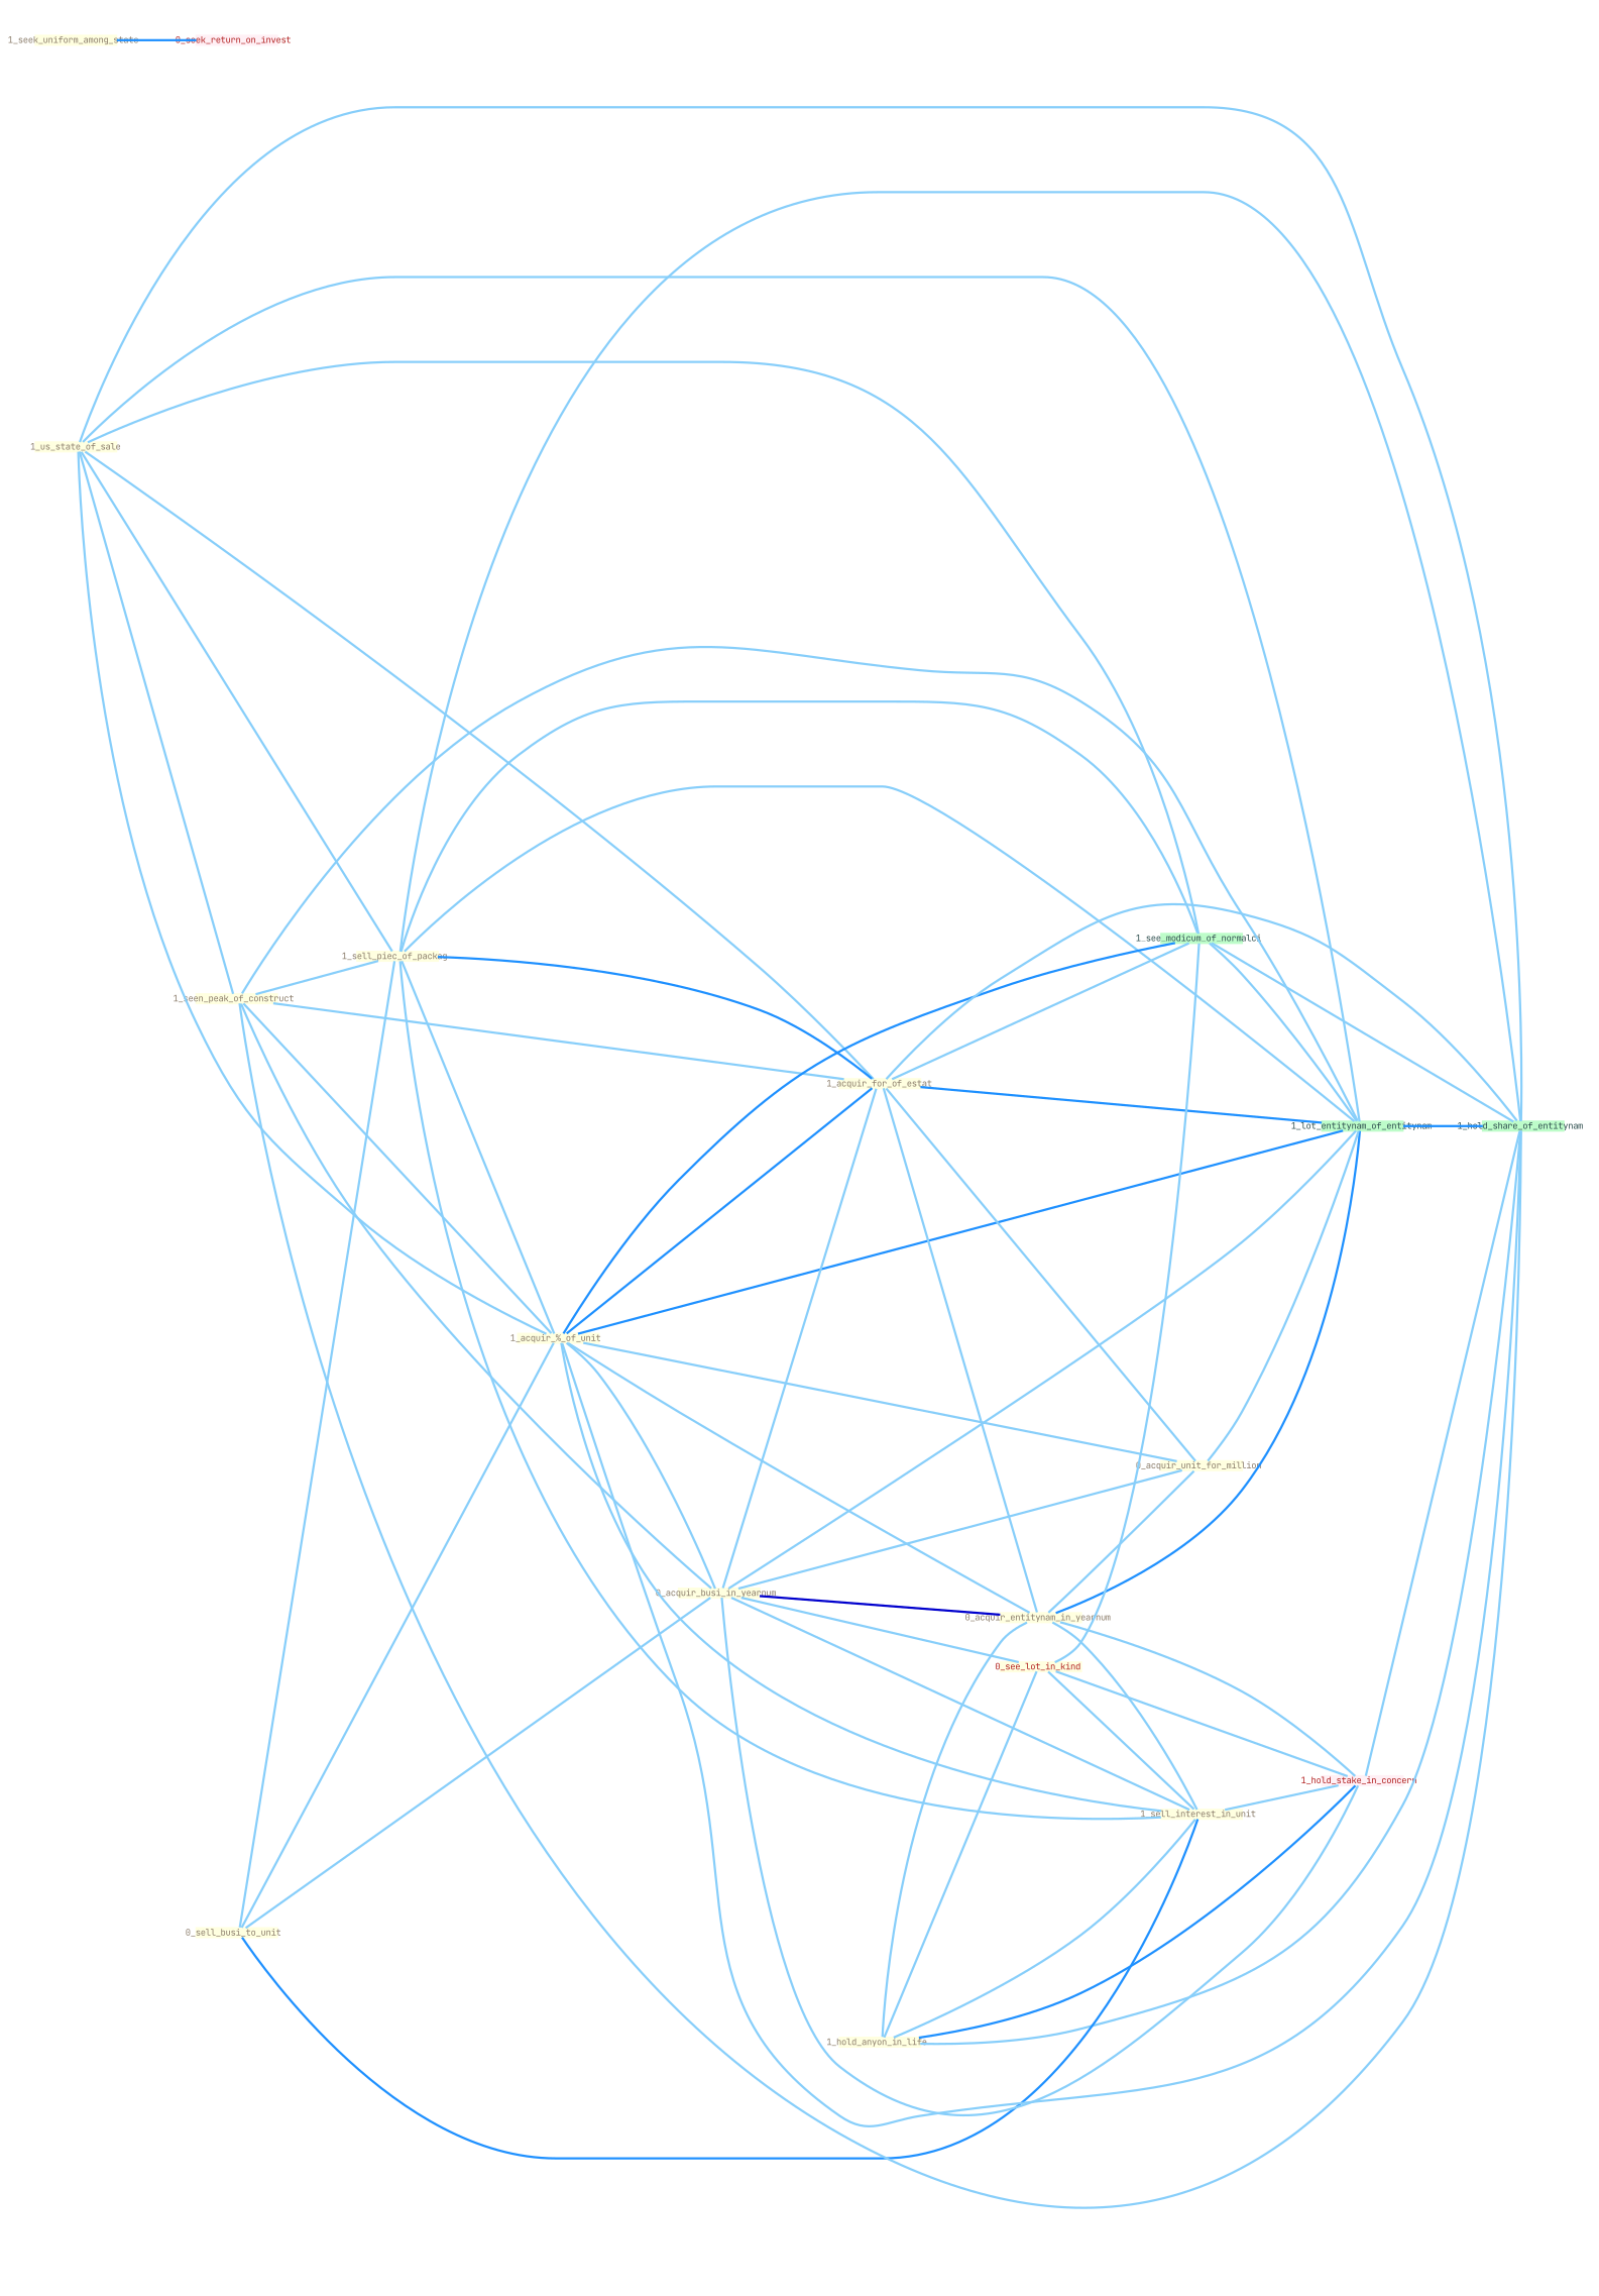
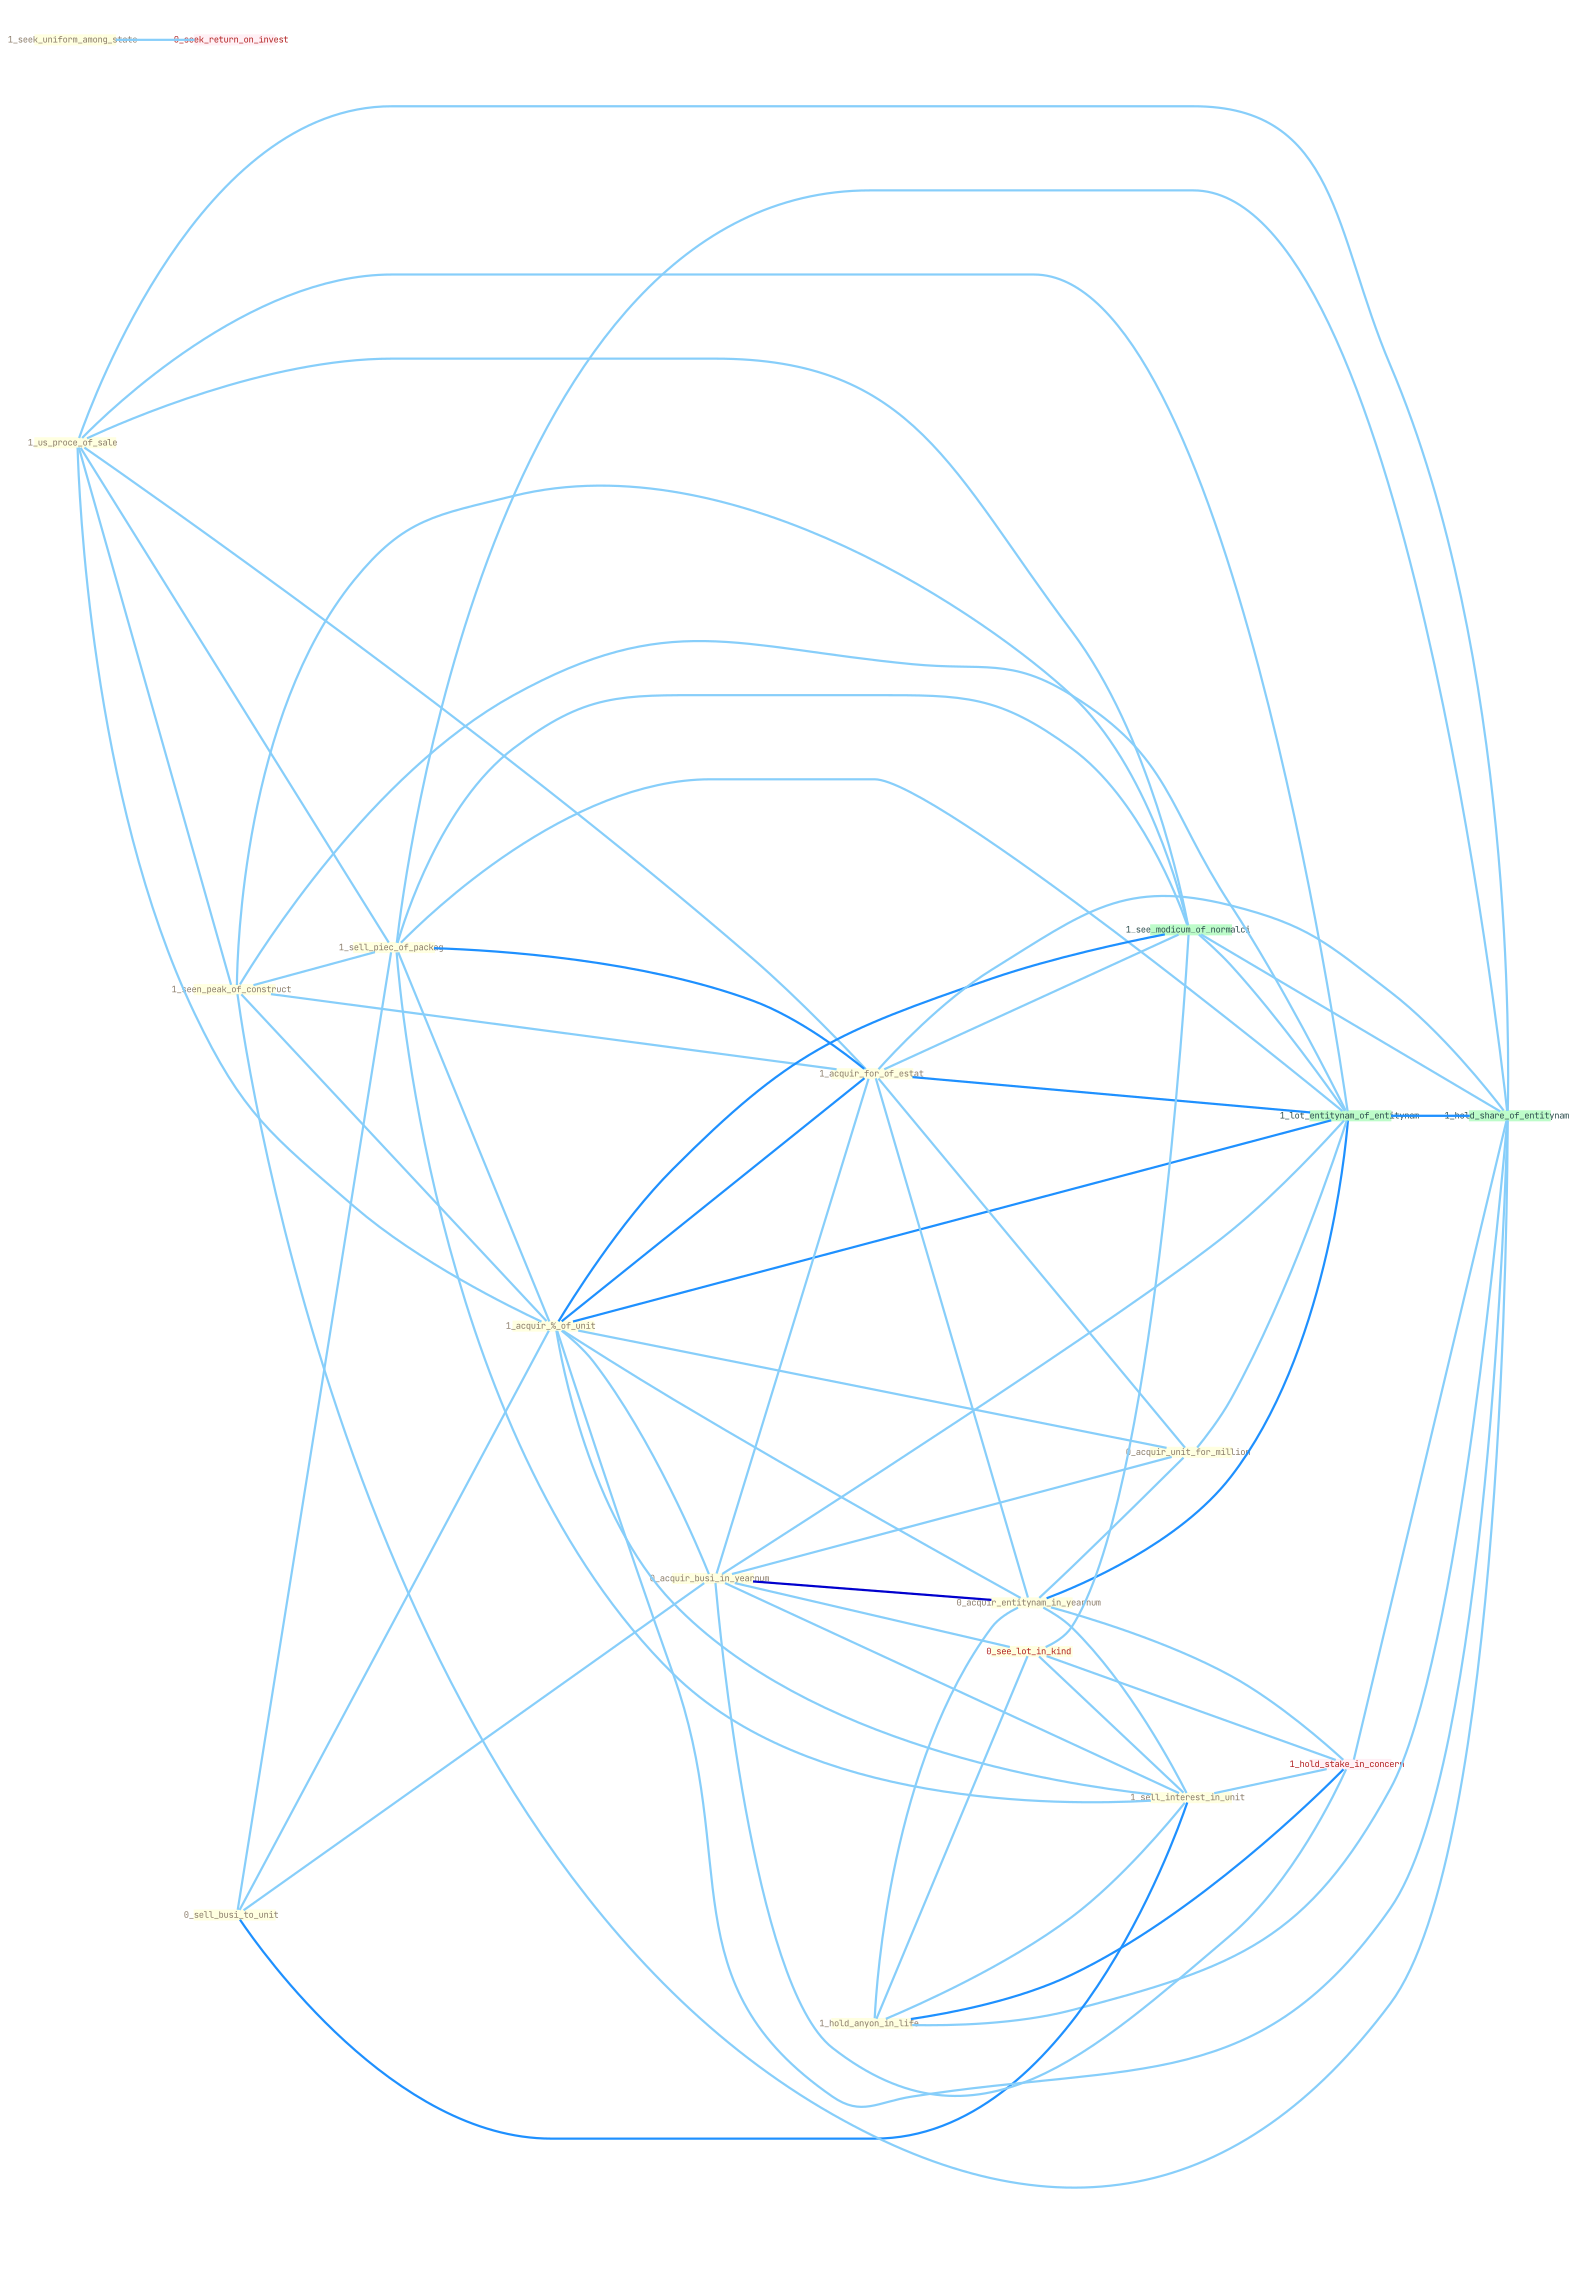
  graph {
    fontname="JetBrains Mono"
    rankdir=LR
    node [color="#ffffe0" fixedsize=true fontcolor="#8b7d6b" fontname="JetBrains Mono" fontsize=4 shape=polygon style=filled]
    edge [color="#87cefa" fontname="JetBrains Mono" w=1]
-   "1_us_proce_of_sale " [height=.06 width=.5 label="1_us_state_of_sale"]
+   "1_us_proce_of_sale " [height=.06 width=.5]
    "1_hold_anyon_in_life " [height=.06 width=.5]
    "0_sell_busi_to_unit " [height=.06 width=.5]
    "1_seen_peak_of_construct " [height=.06 width=.5]
    "1_sell_piec_of_packag " [height=.06 width=.5]
    "1_seek_uniform_among_state " [height=.06 width=.5]
    "1_acquir_%_of_unit " [height=.06 width=.5]
    "0_acquir_busi_in_yearnum " [height=.06 width=.5]
    n9 [height=.06 label="1_acquir_for_of_estat" width=.5]
    "0_acquir_entitynam_in_yearnum " [height=.06 width=.5]
    "0_acquir_unit_for_million " [height=.06 width=.5]
    "0_see_lot_in_kind " [fontcolor="#b22222" height=.06 width=.5]
    "1_sell_interest_in_unit " [height=.06 width=.5]
    "1_hold_stake_in_concern " [color="#fff0f5" fontcolor="#b22222" height=.06 width=.5]
    "0_seek_return_on_invest " [color="#fff0f5" fontcolor="#b22222" height=.06 width=.5]
    "1_see_modicum_of_normalci " [color="#BDFCC9" fontcolor="#2f4f4f" height=.06 width=.5]
    n17 [color="#BDFCC9" fontcolor="#2f4f4f" height=.06 label="1_lot_entitynam_of_entitynam" width=.5]
    "1_hold_share_of_entitynam " [color="#BDFCC9" fontcolor="#2f4f4f" height=.06 width=.5]
    subgraph sub_1 {
      "1_us_proce_of_sale "
      "1_hold_anyon_in_life "
      "0_sell_busi_to_unit "
      "1_seen_peak_of_construct "
      "1_sell_piec_of_packag "
      "1_seek_uniform_among_state "
      "1_acquir_%_of_unit "
      "0_acquir_busi_in_yearnum "
      n9
      "0_acquir_entitynam_in_yearnum "
      "0_acquir_unit_for_million "
      "0_see_lot_in_kind "
      "1_sell_interest_in_unit "
    }
    subgraph sub_2 {
      "1_hold_stake_in_concern "
      "0_seek_return_on_invest "
    }
    "1_us_proce_of_sale " -- "1_seen_peak_of_construct "
    "1_us_proce_of_sale " -- "1_sell_piec_of_packag "
    "1_us_proce_of_sale " -- "1_acquir_%_of_unit "
    "1_us_proce_of_sale " -- n9
    "1_us_proce_of_sale " -- "1_see_modicum_of_normalci "
    "1_us_proce_of_sale " -- n17
    "1_us_proce_of_sale " -- "1_hold_share_of_entitynam "
    "1_hold_anyon_in_life " -- "0_acquir_entitynam_in_yearnum "
    "1_hold_anyon_in_life " -- "0_see_lot_in_kind "
    "1_hold_anyon_in_life " -- "1_sell_interest_in_unit "
    "1_hold_anyon_in_life " -- "1_hold_stake_in_concern " [color="#1e90ff" w=2]
    "1_hold_anyon_in_life " -- "1_hold_share_of_entitynam "
    "0_sell_busi_to_unit " -- "1_sell_piec_of_packag "
    "0_sell_busi_to_unit " -- "1_acquir_%_of_unit "
    "0_sell_busi_to_unit " -- "0_acquir_busi_in_yearnum "
    "0_sell_busi_to_unit " -- "1_sell_interest_in_unit " [color="#1e90ff" w=2]
    "1_seen_peak_of_construct " -- "1_sell_piec_of_packag "
    "1_seen_peak_of_construct " -- "1_acquir_%_of_unit "
    "1_seen_peak_of_construct " -- n9
-   "1_seen_peak_of_construct " -- "0_acquir_busi_in_yearnum "
+   "1_seen_peak_of_construct " -- "1_see_modicum_of_normalci "
    "1_seen_peak_of_construct " -- n17
    "1_seen_peak_of_construct " -- "1_hold_share_of_entitynam "
    "1_sell_piec_of_packag " -- "1_acquir_%_of_unit "
    "1_sell_piec_of_packag " -- n9 [color="#1e90ff" w=2]
    "1_sell_piec_of_packag " -- "1_sell_interest_in_unit "
    "1_sell_piec_of_packag " -- "1_see_modicum_of_normalci "
    "1_sell_piec_of_packag " -- n17
    "1_sell_piec_of_packag " -- "1_hold_share_of_entitynam "
-   "1_seek_uniform_among_state " -- "0_seek_return_on_invest " [color="#1e90ff"]
+   "1_seek_uniform_among_state " -- "0_seek_return_on_invest "
    "1_acquir_%_of_unit " -- "0_acquir_busi_in_yearnum "
    "1_acquir_%_of_unit " -- n9 [color="#1e90ff" w=2]
    "1_acquir_%_of_unit " -- "0_acquir_entitynam_in_yearnum "
    "1_acquir_%_of_unit " -- "0_acquir_unit_for_million "
    "1_acquir_%_of_unit " -- "1_sell_interest_in_unit "
    "1_acquir_%_of_unit " -- "1_see_modicum_of_normalci " [color="#1e90ff"]
    "1_acquir_%_of_unit " -- n17 [color="#1e90ff" w=2]
    "1_acquir_%_of_unit " -- "1_hold_share_of_entitynam "
    "0_acquir_busi_in_yearnum " -- n9
    "0_acquir_busi_in_yearnum " -- "0_acquir_entitynam_in_yearnum " [color="#0000cd" w=3]
    "0_acquir_busi_in_yearnum " -- "0_acquir_unit_for_million "
    "0_acquir_busi_in_yearnum " -- "0_see_lot_in_kind "
    "0_acquir_busi_in_yearnum " -- "1_sell_interest_in_unit "
    "0_acquir_busi_in_yearnum " -- "1_hold_stake_in_concern "
    "0_acquir_busi_in_yearnum " -- n17
    n9 -- "0_acquir_entitynam_in_yearnum "
    n9 -- "0_acquir_unit_for_million "
    n9 -- "1_see_modicum_of_normalci "
    n9 -- n17 [color="#1e90ff" w=2]
    n9 -- "1_hold_share_of_entitynam "
    "0_acquir_entitynam_in_yearnum " -- "0_acquir_unit_for_million "
    "0_acquir_entitynam_in_yearnum " -- "1_sell_interest_in_unit "
    "0_acquir_entitynam_in_yearnum " -- "1_hold_stake_in_concern "
    "0_acquir_entitynam_in_yearnum " -- n17 [color="#1e90ff" w=2]
    "0_acquir_unit_for_million " -- n17
    "0_see_lot_in_kind " -- "1_sell_interest_in_unit "
    "0_see_lot_in_kind " -- "1_hold_stake_in_concern "
    "0_see_lot_in_kind " -- "1_see_modicum_of_normalci "
    "1_sell_interest_in_unit " -- "1_hold_stake_in_concern "
    "1_hold_stake_in_concern " -- "1_hold_share_of_entitynam "
    "1_see_modicum_of_normalci " -- n17
    "1_see_modicum_of_normalci " -- "1_hold_share_of_entitynam "
    n17 -- "1_hold_share_of_entitynam " [color="#1e90ff" w=2]
  }
